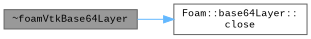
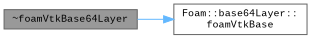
  digraph {
    rankdir=LR
    fontname="Liberation Mono"
    node [fontname="Liberation Mono" fontsize=10 shape=box style=filled]
    n1 [color=gray40 fillcolor=grey60 fontcolor=black height=0.2 label="~foamVtkBase64Layer" width=0.4]
-   n2 [color=grey40 fillcolor=white height=0.2 label="Foam::base64Layer::\lclose" width=0.4]
+   n2 [color=grey40 fillcolor=white height=0.2 label="Foam::base64Layer::\lfoamVtkBase" width=0.4]
    n1 -> n2 [color=steelblue1 fontname="Liberation Mono" fontsize=10 labelfontname=Helvetica labelfontsize=10 style=solid]
  }
